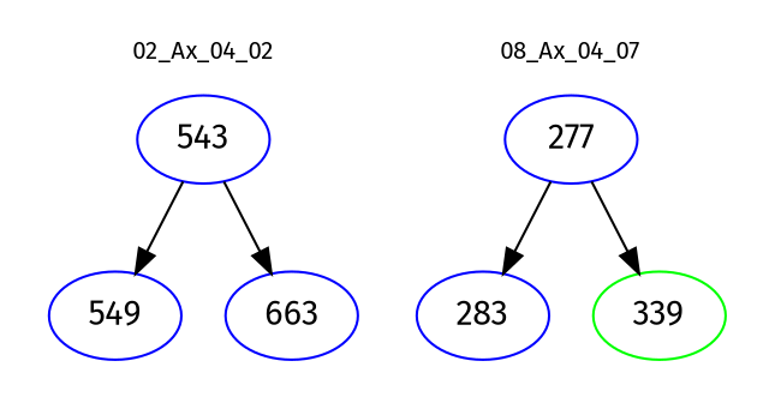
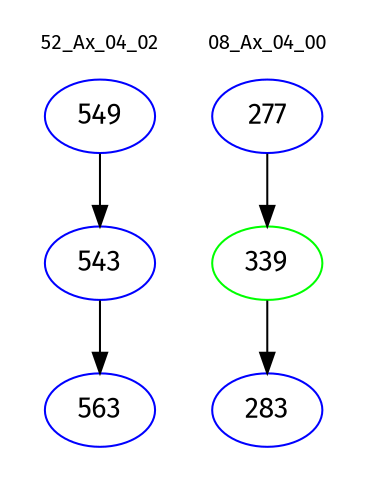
  digraph {
    fontname="Fira Sans"
    node [color=blue fontname="Fira Sans"]
    edge [color=black fontname="Fira Sans"]
    n1 [label=549]
    n2 [label=543]
-   n3 [label=663]
+   n3 [label=563]
    n4 [label=277]
    n5 [label=283]
    n6 [color=green label=339]
    subgraph cluster_1 {
      color=white
      fontsize=10
-     label="02_Ax_04_02"
+     label="52_Ax_04_02"
      n1
      n2
      n3
    }
    subgraph cluster_2 {
      color=white
      fontsize=10
-     label="08_Ax_04_07"
+     label="08_Ax_04_00"
      n4
      n5
      n6
    }
-   n2 -> n1
+   n1 -> n2
    n2 -> n3
-   n4 -> n5
+   n6 -> n5
    n4 -> n6
  }
